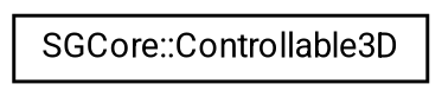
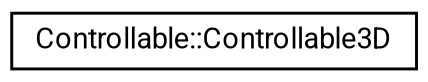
  digraph {
    rankdir=LR
    fontname=Roboto
-   n1 [color=black fillcolor=white fontname=Roboto fontsize=10 height=0.2 label="SGCore::Controllable3D" shape=record style=filled width=0.4]
+   n1 [color=black fillcolor=white fontname=Roboto fontsize=10 height=0.2 label="Controllable::Controllable3D" shape=record style=filled width=0.4]
  }
